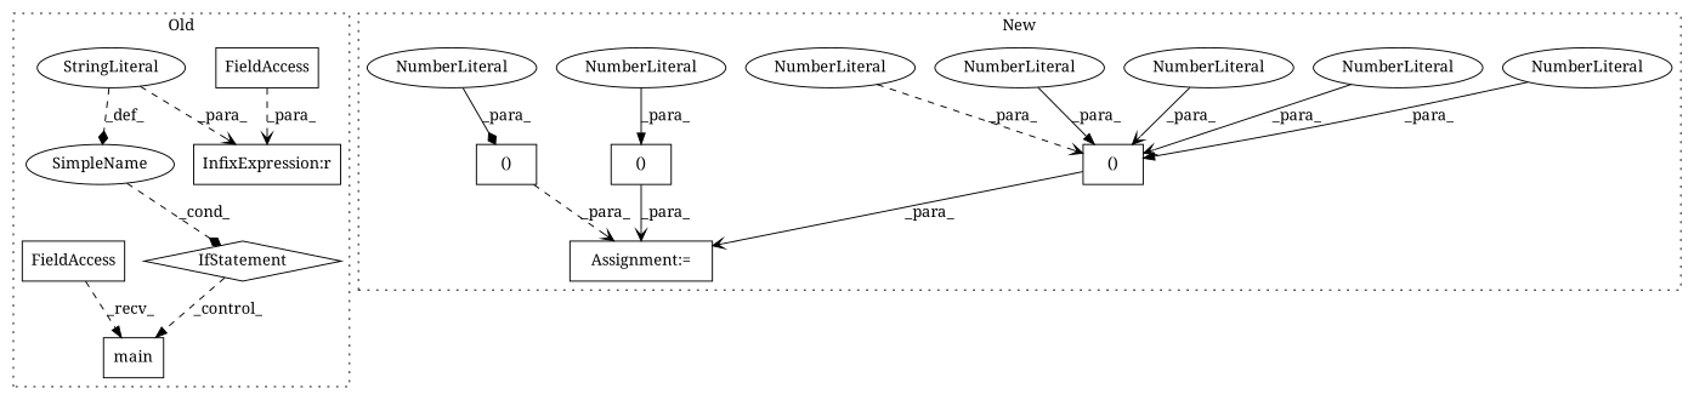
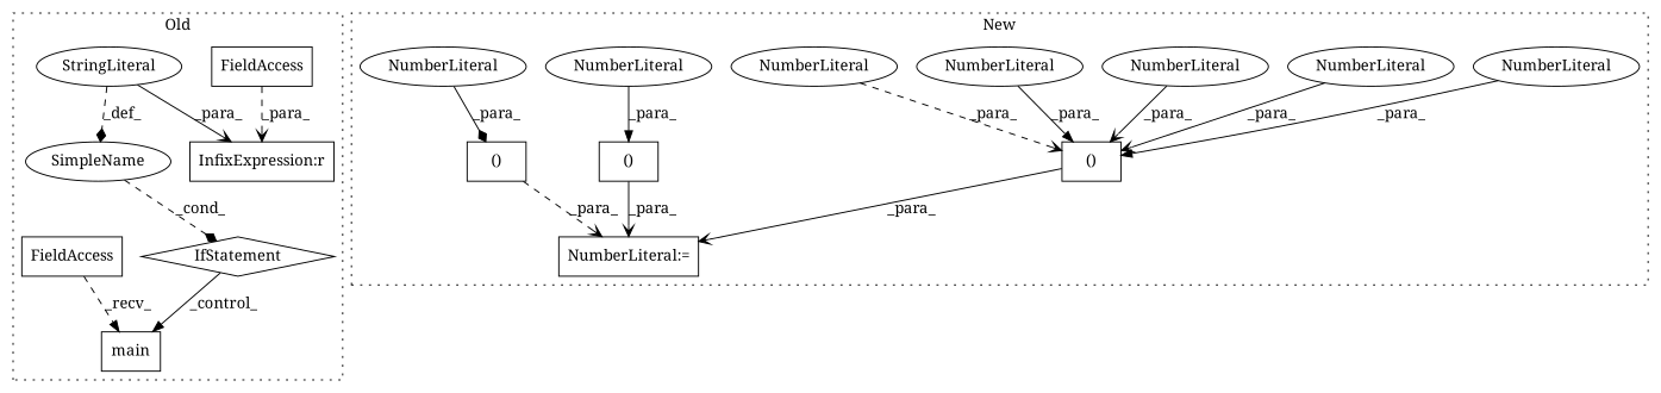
  digraph {
    fontname="Noto Serif"
    node [a=34 fontname="Noto Serif" l=1 shape=ellipse]
    edge [arrowhead=vee fontname="Noto Serif" style=solid]
    n1 [a=32 l=6 label=main s=1616 shape=box]
    n2 [a=25 l="4,2" label=IfStatement s="1564,1590" shape=diamond]
    n3 [a=42 label=SimpleName l=""]
    n4 [a=27 l=4 label="InfixExpression:r" s=1576 shape=box]
    n5 [a=22 l=8 label=FieldAccess s=1568 shape=box]
    n6 [a=45 l=10 label=StringLiteral s=1580]
    n7 [a=22 l=15 label=FieldAccess s=1600 shape=box]
    n8 [a=106 l=87 label="()" s=555 shape=box]
-   n9 [a=7 l=10 label="Assignment:=" s=322 shape=box]
+   n9 [a=7 l=10 label="NumberLiteral:=" s=322 shape=box]
    n10 [label=NumberLiteral s=641]
    n11 [label=NumberLiteral s=598]
    n12 [label=NumberLiteral s=584]
    n13 [a=106 l=59 label="()" s=473 shape=box]
    n14 [label=NumberLiteral s=612]
    n15 [a=106 l=45 label="()" s=405 shape=box]
    n16 [label=NumberLiteral s=434]
    n17 [label=NumberLiteral s=570]
    n18 [label=NumberLiteral s=531]
    subgraph cluster_1 {
      label=Old
      style=dotted
      n1
      n2
      n3
      n4
      n5
      n6
      n7
    }
    subgraph cluster_2 {
      label=New
      style=dotted
      n8
      n9
      n10
      n11
      n12
      n13
      n14
      n15
      n16
      n17
      n18
    }
-   n2 -> n1 [arrowhead=normal label=_control_ style=dashed]
+   n2 -> n1 [arrowhead=normal label=_control_]
    n3 -> n2 [arrowhead=diamond label=_cond_ style=dashed]
    n5 -> n4 [label=_para_ style=dashed]
    n6 -> n3 [arrowhead=diamond label=_def_ style=dashed]
-   n6 -> n4 [label=_para_ style=dashed]
+   n6 -> n4 [label=_para_]
    n7 -> n1 [arrowhead=normal label=_recv_ style=dashed]
    n8 -> n9 [label=_para_]
    n10 -> n8 [label=_para_]
    n11 -> n8 [arrowhead=normal label=_para_]
    n12 -> n8 [label=_para_ style=dashed]
    n13 -> n9 [label=_para_ style=dashed]
    n14 -> n8 [arrowhead=normal label=_para_]
    n15 -> n9 [label=_para_]
    n16 -> n15 [arrowhead=normal label=_para_]
    n17 -> n8 [label=_para_]
    n18 -> n13 [arrowhead=diamond label=_para_]
  }
